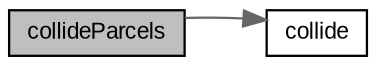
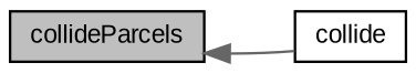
  digraph {
    rankdir=LR
    fontname="Liberation Sans"
    node [color=black fontname="Liberation Sans" fontsize=10 shape=record]
    n1 [fillcolor=grey75 fontcolor=black height=0.2 label=collideParcels style=filled width=0.4]
    n2 [height=0.2 label=collide width=0.4]
-   n2 -> n1 [color=gray40 dir=back fontname="Liberation Sans" fontsize=10 labelfontname=FreeSans labelfontsize=10 style=solid]
+   n1 -> n2 [color=gray40 dir=back fontname="Liberation Sans" fontsize=10 labelfontname=FreeSans labelfontsize=10 style=solid]
  }
